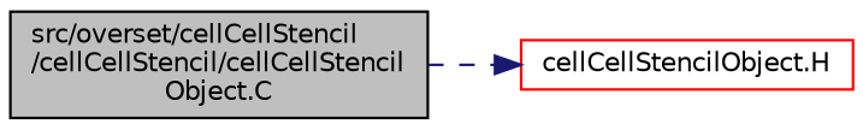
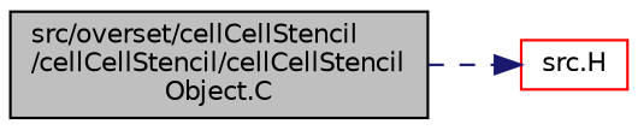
  digraph {
    rankdir=LR
    fontname="DejaVu Sans"
    node [fontname="DejaVu Sans" fontsize=10 shape=record]
    n1 [color=black fillcolor=grey75 fontcolor=black height=0.2 label="src/overset/cellCellStencil\l/cellCellStencil/cellCellStencil\lObject.C" style=filled width=0.4]
-   n2 [color=red height=0.2 label="cellCellStencilObject.H" width=0.4]
+   n2 [color=red height=0.2 label="src.H" width=0.4]
    n1 -> n2 [color=midnightblue fontname="DejaVu Sans" fontsize=10 labelfontname=Helvetica labelfontsize=10 style=dashed]
  }
